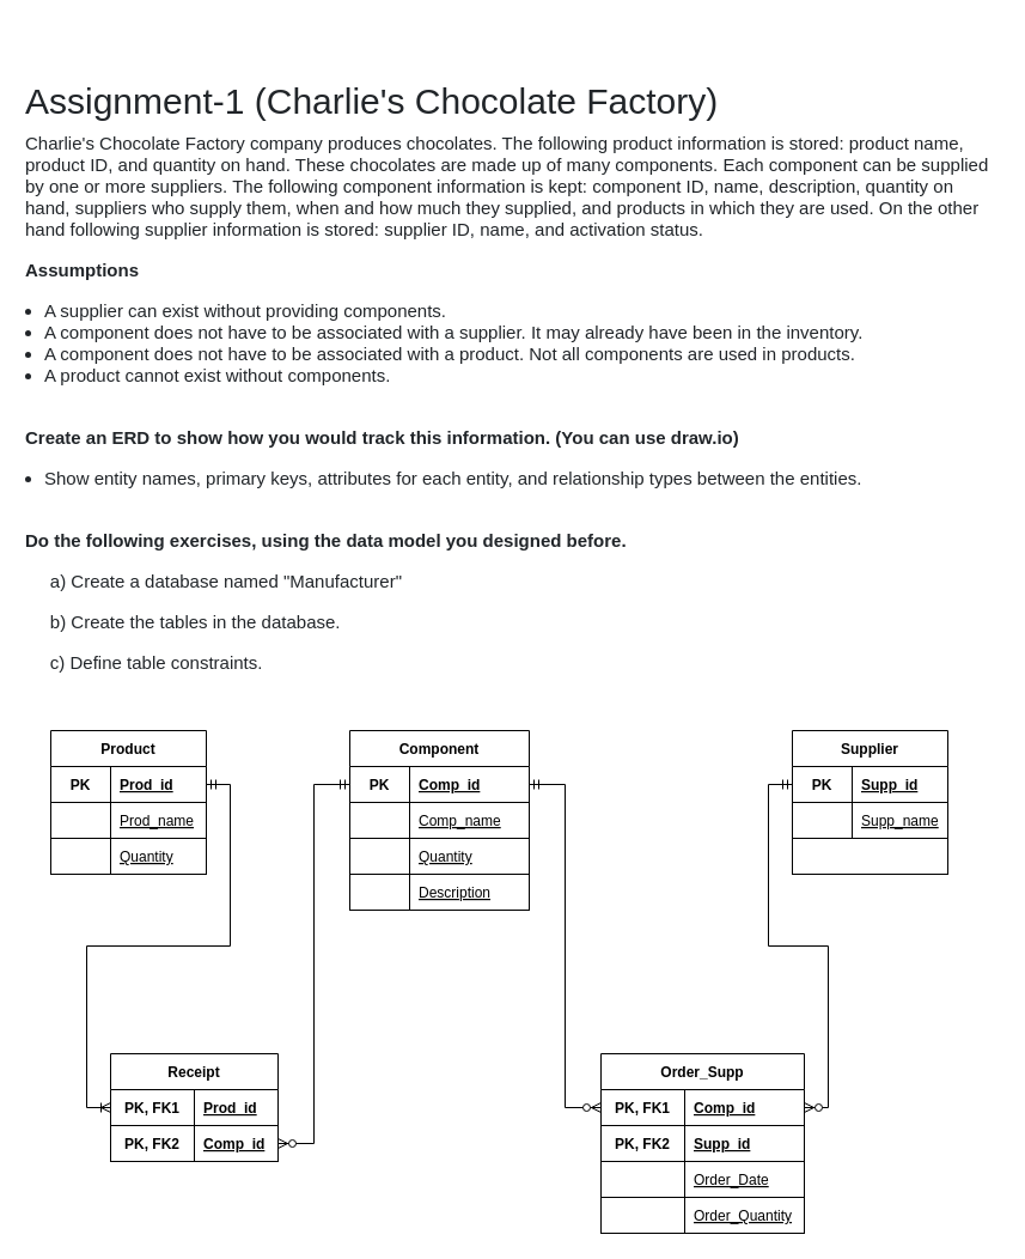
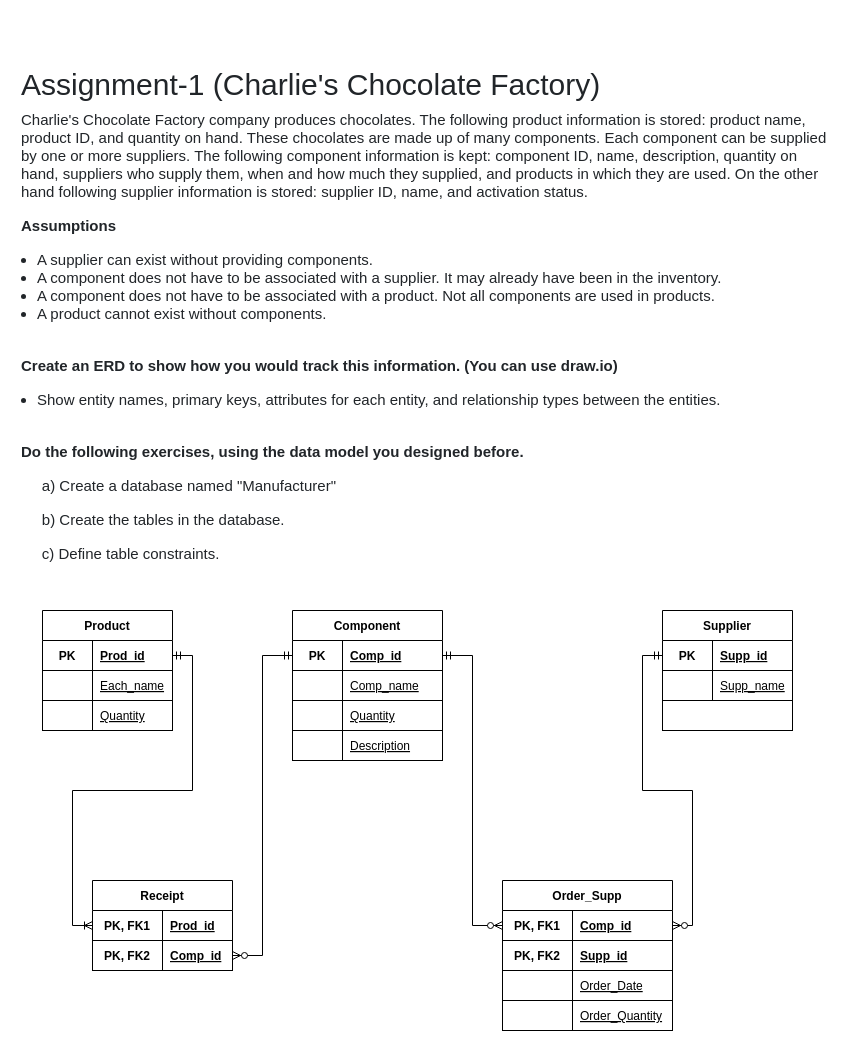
  <mxCell id="0" />
  <mxCell id="1" parent="0" />
  <mxCell id="2" value="Receipt" style="shape=table;startSize=30;container=1;collapsible=1;childLayout=tableLayout;fixedRows=1;rowLines=0;fontStyle=1;align=center;resizeLast=1;" parent="1" vertex="1"><mxGeometry x="92" y="880" width="140" height="90" as="geometry" /></mxCell>
  <mxCell id="3" value="" style="shape=partialRectangle;collapsible=0;dropTarget=0;pointerEvents=0;fillColor=none;top=0;left=0;bottom=1;right=0;points=[[0,0.5],[1,0.5]];portConstraint=eastwest;" parent="2" vertex="1"><mxGeometry y="30" width="140" height="30" as="geometry" /></mxCell>
  <mxCell id="4" value="PK, FK1" style="shape=partialRectangle;connectable=0;fillColor=none;top=0;left=0;bottom=0;right=0;fontStyle=1;overflow=hidden;" parent="3" vertex="1"><mxGeometry width="70" height="30" as="geometry" /></mxCell>
  <mxCell id="5" value="Prod_id" style="shape=partialRectangle;connectable=0;fillColor=none;top=0;left=0;bottom=0;right=0;align=left;spacingLeft=6;fontStyle=5;overflow=hidden;" parent="3" vertex="1"><mxGeometry x="70" width="70" height="30" as="geometry" /></mxCell>
  <mxCell id="6" value="" style="shape=partialRectangle;collapsible=0;dropTarget=0;pointerEvents=0;fillColor=none;top=0;left=0;bottom=1;right=0;points=[[0,0.5],[1,0.5]];portConstraint=eastwest;" parent="2" vertex="1"><mxGeometry y="60" width="140" height="30" as="geometry" /></mxCell>
  <mxCell id="7" value="PK, FK2" style="shape=partialRectangle;connectable=0;fillColor=none;top=0;left=0;bottom=0;right=0;fontStyle=1;overflow=hidden;" parent="6" vertex="1"><mxGeometry width="70" height="30" as="geometry" /></mxCell>
  <mxCell id="8" value="Comp_id" style="shape=partialRectangle;connectable=0;fillColor=none;top=0;left=0;bottom=0;right=0;align=left;spacingLeft=6;fontStyle=5;overflow=hidden;" parent="6" vertex="1"><mxGeometry x="70" width="70" height="30" as="geometry" /></mxCell>
  <mxCell id="9" value="Order_Supp" style="shape=table;startSize=30;container=1;collapsible=1;childLayout=tableLayout;fixedRows=1;rowLines=0;fontStyle=1;align=center;resizeLast=1;" parent="1" vertex="1"><mxGeometry x="502" y="880" width="170" height="150" as="geometry" /></mxCell>
  <mxCell id="10" value="" style="shape=partialRectangle;collapsible=0;dropTarget=0;pointerEvents=0;fillColor=none;top=0;left=0;bottom=1;right=0;points=[[0,0.5],[1,0.5]];portConstraint=eastwest;" parent="9" vertex="1"><mxGeometry y="30" width="170" height="30" as="geometry" /></mxCell>
  <mxCell id="11" value="PK, FK1" style="shape=partialRectangle;connectable=0;fillColor=none;top=0;left=0;bottom=0;right=0;fontStyle=1;overflow=hidden;" parent="10" vertex="1"><mxGeometry width="70" height="30" as="geometry" /></mxCell>
  <mxCell id="12" value="Comp_id" style="shape=partialRectangle;connectable=0;fillColor=none;top=0;left=0;bottom=0;right=0;align=left;spacingLeft=6;fontStyle=5;overflow=hidden;" parent="10" vertex="1"><mxGeometry x="70" width="100" height="30" as="geometry" /></mxCell>
  <mxCell id="13" value="" style="shape=partialRectangle;collapsible=0;dropTarget=0;pointerEvents=0;fillColor=none;top=0;left=0;bottom=1;right=0;points=[[0,0.5],[1,0.5]];portConstraint=eastwest;" parent="9" vertex="1"><mxGeometry y="60" width="170" height="30" as="geometry" /></mxCell>
  <mxCell id="14" value="PK, FK2" style="shape=partialRectangle;connectable=0;fillColor=none;top=0;left=0;bottom=0;right=0;fontStyle=1;overflow=hidden;" parent="13" vertex="1"><mxGeometry width="70" height="30" as="geometry" /></mxCell>
  <mxCell id="15" value="Supp_id" style="shape=partialRectangle;connectable=0;fillColor=none;top=0;left=0;bottom=0;right=0;align=left;spacingLeft=6;fontStyle=5;overflow=hidden;" parent="13" vertex="1"><mxGeometry x="70" width="100" height="30" as="geometry" /></mxCell>
  <mxCell id="16" value="" style="shape=partialRectangle;collapsible=0;dropTarget=0;pointerEvents=0;fillColor=none;top=0;left=0;bottom=1;right=0;points=[[0,0.5],[1,0.5]];portConstraint=eastwest;" parent="9" vertex="1"><mxGeometry y="90" width="170" height="30" as="geometry" /></mxCell>
  <mxCell id="17" value="" style="shape=partialRectangle;connectable=0;fillColor=none;top=0;left=0;bottom=0;right=0;fontStyle=1;overflow=hidden;" parent="16" vertex="1"><mxGeometry width="70" height="30" as="geometry" /></mxCell>
  <mxCell id="18" value="Order_Date" style="shape=partialRectangle;connectable=0;fillColor=none;top=0;left=0;bottom=0;right=0;align=left;spacingLeft=6;fontStyle=4;overflow=hidden;" parent="16" vertex="1"><mxGeometry x="70" width="100" height="30" as="geometry" /></mxCell>
  <mxCell id="19" value="" style="shape=partialRectangle;collapsible=0;dropTarget=0;pointerEvents=0;fillColor=none;top=0;left=0;bottom=1;right=0;points=[[0,0.5],[1,0.5]];portConstraint=eastwest;" parent="9" vertex="1"><mxGeometry y="120" width="170" height="30" as="geometry" /></mxCell>
  <mxCell id="20" value="" style="shape=partialRectangle;connectable=0;fillColor=none;top=0;left=0;bottom=0;right=0;fontStyle=1;overflow=hidden;" parent="19" vertex="1"><mxGeometry width="70" height="30" as="geometry" /></mxCell>
  <mxCell id="21" value="Order_Quantity" style="shape=partialRectangle;connectable=0;fillColor=none;top=0;left=0;bottom=0;right=0;align=left;spacingLeft=6;fontStyle=4;overflow=hidden;fontColor=default;" parent="19" vertex="1"><mxGeometry x="70" width="100" height="30" as="geometry" /></mxCell>
  <mxCell id="22" value="Component" style="shape=table;startSize=30;container=1;collapsible=1;childLayout=tableLayout;fixedRows=1;rowLines=0;fontStyle=1;align=center;resizeLast=1;" parent="1" vertex="1"><mxGeometry x="292" y="610" width="150" height="150" as="geometry" /></mxCell>
  <mxCell id="23" value="" style="shape=partialRectangle;collapsible=0;dropTarget=0;pointerEvents=0;fillColor=none;top=0;left=0;bottom=1;right=0;points=[[0,0.5],[1,0.5]];portConstraint=eastwest;" parent="22" vertex="1"><mxGeometry y="30" width="150" height="30" as="geometry" /></mxCell>
  <mxCell id="24" value="PK" style="shape=partialRectangle;connectable=0;fillColor=none;top=0;left=0;bottom=0;right=0;fontStyle=1;overflow=hidden;" parent="23" vertex="1"><mxGeometry width="50" height="30" as="geometry" /></mxCell>
  <mxCell id="25" value="Comp_id" style="shape=partialRectangle;connectable=0;fillColor=none;top=0;left=0;bottom=0;right=0;align=left;spacingLeft=6;fontStyle=5;overflow=hidden;" parent="23" vertex="1"><mxGeometry x="50" width="100" height="30" as="geometry" /></mxCell>
  <mxCell id="26" value="" style="shape=partialRectangle;collapsible=0;dropTarget=0;pointerEvents=0;fillColor=none;top=0;left=0;bottom=1;right=0;points=[[0,0.5],[1,0.5]];portConstraint=eastwest;" parent="22" vertex="1"><mxGeometry y="60" width="150" height="30" as="geometry" /></mxCell>
  <mxCell id="27" value="" style="shape=partialRectangle;connectable=0;fillColor=none;top=0;left=0;bottom=0;right=0;fontStyle=1;overflow=hidden;" parent="26" vertex="1"><mxGeometry width="50" height="30" as="geometry" /></mxCell>
  <mxCell id="28" value="Comp_name" style="shape=partialRectangle;connectable=0;fillColor=none;top=0;left=0;bottom=0;right=0;align=left;spacingLeft=6;fontStyle=4;overflow=hidden;" parent="26" vertex="1"><mxGeometry x="50" width="100" height="30" as="geometry" /></mxCell>
  <mxCell id="29" value="" style="shape=partialRectangle;collapsible=0;dropTarget=0;pointerEvents=0;fillColor=none;top=0;left=0;bottom=1;right=0;points=[[0,0.5],[1,0.5]];portConstraint=eastwest;" parent="22" vertex="1"><mxGeometry y="90" width="150" height="30" as="geometry" /></mxCell>
  <mxCell id="30" value="" style="shape=partialRectangle;connectable=0;fillColor=none;top=0;left=0;bottom=0;right=0;fontStyle=1;overflow=hidden;" parent="29" vertex="1"><mxGeometry width="50" height="30" as="geometry" /></mxCell>
  <mxCell id="31" value="Quantity" style="shape=partialRectangle;connectable=0;fillColor=none;top=0;left=0;bottom=0;right=0;align=left;spacingLeft=6;fontStyle=4;overflow=hidden;" parent="29" vertex="1"><mxGeometry x="50" width="100" height="30" as="geometry" /></mxCell>
  <mxCell id="32" value="" style="shape=partialRectangle;collapsible=0;dropTarget=0;pointerEvents=0;fillColor=none;top=0;left=0;bottom=1;right=0;points=[[0,0.5],[1,0.5]];portConstraint=eastwest;" parent="22" vertex="1"><mxGeometry y="120" width="150" height="30" as="geometry" /></mxCell>
  <mxCell id="33" value="" style="shape=partialRectangle;connectable=0;fillColor=none;top=0;left=0;bottom=0;right=0;fontStyle=1;overflow=hidden;" parent="32" vertex="1"><mxGeometry width="50" height="30" as="geometry" /></mxCell>
  <mxCell id="34" value="Description" style="shape=partialRectangle;connectable=0;fillColor=none;top=0;left=0;bottom=0;right=0;align=left;spacingLeft=6;fontStyle=4;overflow=hidden;" parent="32" vertex="1"><mxGeometry x="50" width="100" height="30" as="geometry" /></mxCell>
  <mxCell id="35" value="Product" style="shape=table;startSize=30;container=1;collapsible=1;childLayout=tableLayout;fixedRows=1;rowLines=0;fontStyle=1;align=center;resizeLast=1;" parent="1" vertex="1"><mxGeometry x="42" y="610" width="130" height="120" as="geometry" /></mxCell>
  <mxCell id="36" value="" style="shape=partialRectangle;collapsible=0;dropTarget=0;pointerEvents=0;fillColor=none;top=0;left=0;bottom=1;right=0;points=[[0,0.5],[1,0.5]];portConstraint=eastwest;" parent="35" vertex="1"><mxGeometry y="30" width="130" height="30" as="geometry" /></mxCell>
  <mxCell id="37" value="PK" style="shape=partialRectangle;connectable=0;fillColor=none;top=0;left=0;bottom=0;right=0;fontStyle=1;overflow=hidden;" parent="36" vertex="1"><mxGeometry width="50" height="30" as="geometry" /></mxCell>
  <mxCell id="38" value="Prod_id" style="shape=partialRectangle;connectable=0;fillColor=none;top=0;left=0;bottom=0;right=0;align=left;spacingLeft=6;fontStyle=5;overflow=hidden;" parent="36" vertex="1"><mxGeometry x="50" width="80" height="30" as="geometry" /></mxCell>
  <mxCell id="39" value="" style="shape=partialRectangle;collapsible=0;dropTarget=0;pointerEvents=0;fillColor=none;top=0;left=0;bottom=1;right=0;points=[[0,0.5],[1,0.5]];portConstraint=eastwest;" parent="35" vertex="1"><mxGeometry y="60" width="130" height="30" as="geometry" /></mxCell>
  <mxCell id="40" value="" style="shape=partialRectangle;connectable=0;fillColor=none;top=0;left=0;bottom=0;right=0;fontStyle=1;overflow=hidden;" parent="39" vertex="1"><mxGeometry width="50" height="30" as="geometry" /></mxCell>
- <mxCell id="41" value="Prod_name" style="shape=partialRectangle;connectable=0;fillColor=none;top=0;left=0;bottom=0;right=0;align=left;spacingLeft=6;fontStyle=4;overflow=hidden;" parent="39" vertex="1"><mxGeometry x="50" width="80" height="30" as="geometry" /></mxCell>
+ <mxCell id="41" value="Each_name" style="shape=partialRectangle;connectable=0;fillColor=none;top=0;left=0;bottom=0;right=0;align=left;spacingLeft=6;fontStyle=4;overflow=hidden;" parent="39" vertex="1"><mxGeometry x="50" width="80" height="30" as="geometry" /></mxCell>
  <mxCell id="42" value="" style="shape=partialRectangle;collapsible=0;dropTarget=0;pointerEvents=0;fillColor=none;top=0;left=0;bottom=1;right=0;points=[[0,0.5],[1,0.5]];portConstraint=eastwest;" parent="35" vertex="1"><mxGeometry y="90" width="130" height="30" as="geometry" /></mxCell>
  <mxCell id="43" value="" style="shape=partialRectangle;connectable=0;fillColor=none;top=0;left=0;bottom=0;right=0;fontStyle=1;overflow=hidden;" parent="42" vertex="1"><mxGeometry width="50" height="30" as="geometry" /></mxCell>
  <mxCell id="44" value="Quantity" style="shape=partialRectangle;connectable=0;fillColor=none;top=0;left=0;bottom=0;right=0;align=left;spacingLeft=6;fontStyle=4;overflow=hidden;" parent="42" vertex="1"><mxGeometry x="50" width="80" height="30" as="geometry" /></mxCell>
  <mxCell id="45" value="Supplier" style="shape=table;startSize=30;container=1;collapsible=1;childLayout=tableLayout;fixedRows=1;rowLines=0;fontStyle=1;align=center;resizeLast=1;" parent="1" vertex="1"><mxGeometry x="662" y="610" width="130.0" height="120" as="geometry" /></mxCell>
  <mxCell id="46" value="" style="shape=partialRectangle;collapsible=0;dropTarget=0;pointerEvents=0;fillColor=none;top=0;left=0;bottom=1;right=0;points=[[0,0.5],[1,0.5]];portConstraint=eastwest;" parent="45" vertex="1"><mxGeometry y="30" width="130.0" height="30" as="geometry" /></mxCell>
  <mxCell id="47" value="PK" style="shape=partialRectangle;connectable=0;fillColor=none;top=0;left=0;bottom=0;right=0;fontStyle=1;overflow=hidden;" parent="46" vertex="1"><mxGeometry width="50" height="30" as="geometry" /></mxCell>
  <mxCell id="48" value="Supp_id" style="shape=partialRectangle;connectable=0;fillColor=none;top=0;left=0;bottom=0;right=0;align=left;spacingLeft=6;fontStyle=5;overflow=hidden;" parent="46" vertex="1"><mxGeometry x="50" width="80.0" height="30" as="geometry" /></mxCell>
  <mxCell id="49" value="" style="shape=partialRectangle;collapsible=0;dropTarget=0;pointerEvents=0;fillColor=none;top=0;left=0;bottom=1;right=0;points=[[0,0.5],[1,0.5]];portConstraint=eastwest;" parent="45" vertex="1"><mxGeometry y="60" width="130.0" height="30" as="geometry" /></mxCell>
  <mxCell id="50" value="" style="shape=partialRectangle;connectable=0;fillColor=none;top=0;left=0;bottom=0;right=0;fontStyle=1;overflow=hidden;" parent="49" vertex="1"><mxGeometry width="50" height="30" as="geometry" /></mxCell>
  <mxCell id="51" value="Supp_name" style="shape=partialRectangle;connectable=0;fillColor=none;top=0;left=0;bottom=0;right=0;align=left;spacingLeft=6;fontStyle=4;overflow=hidden;" parent="49" vertex="1"><mxGeometry x="50" width="80.0" height="30" as="geometry" /></mxCell>
  <mxCell id="52" value="" style="shape=partialRectangle;collapsible=0;dropTarget=0;pointerEvents=0;fillColor=none;top=0;left=0;bottom=1;right=0;points=[[0,0.5],[1,0.5]];portConstraint=eastwest;" parent="45" vertex="1"><mxGeometry y="90" width="130.0" height="30" as="geometry" /></mxCell>
  <mxCell id="53" value="" style="shape=partialRectangle;connectable=0;fillColor=none;top=0;left=0;bottom=0;right=0;fontStyle=1;overflow=hidden;" parent="52" vertex="1"><mxGeometry width="50" height="30" as="geometry" /></mxCell>
  <mxCell id="54" style="edgeStyle=orthogonalEdgeStyle;rounded=0;orthogonalLoop=1;jettySize=auto;html=1;exitX=1;exitY=0.5;exitDx=0;exitDy=0;entryX=0;entryY=0.5;entryDx=0;entryDy=0;fontColor=default;endArrow=ERoneToMany;endFill=0;startArrow=ERmandOne;startFill=0;" parent="1" source="36" target="3" edge="1"><mxGeometry relative="1" as="geometry" /></mxCell>
  <mxCell id="55" style="edgeStyle=orthogonalEdgeStyle;rounded=0;orthogonalLoop=1;jettySize=auto;html=1;exitX=0;exitY=0.5;exitDx=0;exitDy=0;entryX=1;entryY=0.5;entryDx=0;entryDy=0;fontColor=default;endArrow=ERzeroToMany;endFill=1;startArrow=ERmandOne;startFill=0;" parent="1" source="23" target="6" edge="1"><mxGeometry relative="1" as="geometry" /></mxCell>
  <mxCell id="56" style="edgeStyle=orthogonalEdgeStyle;rounded=0;orthogonalLoop=1;jettySize=auto;html=1;exitX=1;exitY=0.5;exitDx=0;exitDy=0;entryX=0;entryY=0.5;entryDx=0;entryDy=0;fontColor=default;startArrow=ERmandOne;startFill=0;endArrow=ERzeroToMany;endFill=1;" parent="1" source="23" target="10" edge="1"><mxGeometry relative="1" as="geometry" /></mxCell>
  <mxCell id="57" style="edgeStyle=orthogonalEdgeStyle;rounded=0;orthogonalLoop=1;jettySize=auto;html=1;exitX=0;exitY=0.5;exitDx=0;exitDy=0;entryX=1;entryY=0.5;entryDx=0;entryDy=0;fontColor=default;startArrow=ERmandOne;startFill=0;endArrow=ERzeroToMany;endFill=1;" parent="1" source="46" target="10" edge="1"><mxGeometry relative="1" as="geometry" /></mxCell>
  <mxCell id="58" value="&lt;span id=&quot;docs-internal-guid-d0c293af-7fff-921c-57cd-8a1d0487e94f&quot; style=&quot;box-sizing: border-box ; color: rgb(33 , 37 , 41) ; font-family: , &amp;#34;blinkmacsystemfont&amp;#34; , &amp;#34;segoe ui&amp;#34; , &amp;#34;roboto&amp;#34; , &amp;#34;helvetica neue&amp;#34; , &amp;#34;arial&amp;#34; , &amp;#34;noto sans&amp;#34; , &amp;#34;liberation sans&amp;#34; , sans-serif , &amp;#34;apple color emoji&amp;#34; , &amp;#34;segoe ui emoji&amp;#34; , &amp;#34;segoe ui symbol&amp;#34; , &amp;#34;noto color emoji&amp;#34; ; font-size: 15px ; text-align: left ; background-color: rgb(255 , 255 , 255)&quot;&gt;&lt;p dir=&quot;ltr&quot; style=&quot;box-sizing: border-box ; margin-top: 0px ; margin-bottom: 1rem&quot;&gt;&lt;br&gt;&lt;/p&gt;&lt;h2 id=&quot;yui_3_17_2_1_1632767896140_44&quot; style=&quot;box-sizing: border-box ; margin-top: 0px ; margin-bottom: 0.5rem ; font-weight: 300 ; line-height: 1.2 ; font-size: 1.875rem ; font-family: , &amp;#34;blinkmacsystemfont&amp;#34; , &amp;#34;segoe ui&amp;#34; , &amp;#34;roboto&amp;#34; , &amp;#34;helvetica neue&amp;#34; , &amp;#34;arial&amp;#34; , &amp;#34;noto sans&amp;#34; , &amp;#34;liberation sans&amp;#34; , sans-serif , &amp;#34;apple color emoji&amp;#34; , &amp;#34;segoe ui emoji&amp;#34; , &amp;#34;segoe ui symbol&amp;#34; , &amp;#34;noto color emoji&amp;#34;&quot;&gt;Assignment-1 (Charlie's Chocolate Factory)&lt;/h2&gt;&lt;p dir=&quot;ltr&quot; style=&quot;box-sizing: border-box ; margin-top: 0px ; margin-bottom: 1rem&quot;&gt;Charlie's Chocolate Factory company produces chocolates. The following product information is stored: product name, product ID, and quantity on hand. These chocolates are made up of many components. Each component can be supplied by one or more suppliers. The following component information is kept: component ID, name, description, quantity on hand, suppliers who supply them, when and how much they supplied, and products in which they are used. On the other hand following supplier information is stored: supplier ID, name, and activation status.&lt;/p&gt;&lt;p dir=&quot;ltr&quot; style=&quot;box-sizing: border-box ; margin-top: 0px ; margin-bottom: 1rem ; font-weight: bold&quot;&gt;Assumptions&lt;/p&gt;&lt;p dir=&quot;ltr&quot; style=&quot;box-sizing: border-box ; margin-top: 0px ; margin-bottom: 1rem&quot;&gt;&lt;/p&gt;&lt;ul style=&quot;box-sizing: border-box ; margin-top: 0px ; margin-bottom: 1rem ; padding-left: 1rem&quot;&gt;&lt;li style=&quot;box-sizing: border-box&quot;&gt;A supplier can exist without providing components.&lt;/li&gt;&lt;li style=&quot;box-sizing: border-box&quot;&gt;A component does not have to be associated with a supplier. It may already have been in the inventory.&lt;/li&gt;&lt;li style=&quot;box-sizing: border-box&quot;&gt;A component does not have to be associated with a product. Not all components are used in products.&lt;/li&gt;&lt;li style=&quot;box-sizing: border-box&quot;&gt;A product cannot exist without components.&lt;/li&gt;&lt;/ul&gt;&lt;p style=&quot;box-sizing: border-box ; margin-top: 0px ; margin-bottom: 1rem&quot;&gt;&lt;/p&gt;&lt;/span&gt;&lt;br style=&quot;box-sizing: border-box ; color: rgb(33 , 37 , 41) ; font-family: , &amp;#34;blinkmacsystemfont&amp;#34; , &amp;#34;segoe ui&amp;#34; , &amp;#34;roboto&amp;#34; , &amp;#34;helvetica neue&amp;#34; , &amp;#34;arial&amp;#34; , &amp;#34;noto sans&amp;#34; , &amp;#34;liberation sans&amp;#34; , sans-serif , &amp;#34;apple color emoji&amp;#34; , &amp;#34;segoe ui emoji&amp;#34; , &amp;#34;segoe ui symbol&amp;#34; , &amp;#34;noto color emoji&amp;#34; ; font-size: 15px ; text-align: left ; background-color: rgb(255 , 255 , 255)&quot;&gt;&lt;span id=&quot;docs-internal-guid-d0c293af-7fff-921c-57cd-8a1d0487e94f&quot; style=&quot;box-sizing: border-box ; color: rgb(33 , 37 , 41) ; font-family: , &amp;#34;blinkmacsystemfont&amp;#34; , &amp;#34;segoe ui&amp;#34; , &amp;#34;roboto&amp;#34; , &amp;#34;helvetica neue&amp;#34; , &amp;#34;arial&amp;#34; , &amp;#34;noto sans&amp;#34; , &amp;#34;liberation sans&amp;#34; , sans-serif , &amp;#34;apple color emoji&amp;#34; , &amp;#34;segoe ui emoji&amp;#34; , &amp;#34;segoe ui symbol&amp;#34; , &amp;#34;noto color emoji&amp;#34; ; font-size: 15px ; text-align: left ; background-color: rgb(255 , 255 , 255)&quot;&gt;&lt;p dir=&quot;ltr&quot; style=&quot;box-sizing: border-box ; margin-top: 0px ; margin-bottom: 1rem ; font-weight: bold&quot;&gt;Create an ERD to show how you would track this information. (You can use draw.io)&lt;/p&gt;&lt;p dir=&quot;ltr&quot; style=&quot;box-sizing: border-box ; margin-top: 0px ; margin-bottom: 1rem&quot;&gt;&lt;/p&gt;&lt;ul style=&quot;box-sizing: border-box ; margin-top: 0px ; margin-bottom: 1rem ; padding-left: 1rem&quot;&gt;&lt;li style=&quot;box-sizing: border-box&quot;&gt;Show entity names, primary keys, attributes for each entity, and relationship types between the entities.&amp;nbsp;&lt;/li&gt;&lt;/ul&gt;&lt;p style=&quot;box-sizing: border-box ; margin-top: 0px ; margin-bottom: 1rem&quot;&gt;&lt;/p&gt;&lt;/span&gt;&lt;br style=&quot;box-sizing: border-box ; color: rgb(33 , 37 , 41) ; font-family: , &amp;#34;blinkmacsystemfont&amp;#34; , &amp;#34;segoe ui&amp;#34; , &amp;#34;roboto&amp;#34; , &amp;#34;helvetica neue&amp;#34; , &amp;#34;arial&amp;#34; , &amp;#34;noto sans&amp;#34; , &amp;#34;liberation sans&amp;#34; , sans-serif , &amp;#34;apple color emoji&amp;#34; , &amp;#34;segoe ui emoji&amp;#34; , &amp;#34;segoe ui symbol&amp;#34; , &amp;#34;noto color emoji&amp;#34; ; font-size: 15px ; text-align: left ; background-color: rgb(255 , 255 , 255)&quot;&gt;&lt;p style=&quot;box-sizing: border-box ; margin-top: 0px ; margin-bottom: 1rem ; color: rgb(33 , 37 , 41) ; font-family: , &amp;#34;blinkmacsystemfont&amp;#34; , &amp;#34;segoe ui&amp;#34; , &amp;#34;roboto&amp;#34; , &amp;#34;helvetica neue&amp;#34; , &amp;#34;arial&amp;#34; , &amp;#34;noto sans&amp;#34; , &amp;#34;liberation sans&amp;#34; , sans-serif , &amp;#34;apple color emoji&amp;#34; , &amp;#34;segoe ui emoji&amp;#34; , &amp;#34;segoe ui symbol&amp;#34; , &amp;#34;noto color emoji&amp;#34; ; font-size: 15px ; text-align: left ; background-color: rgb(255 , 255 , 255)&quot;&gt;&lt;span style=&quot;box-sizing: border-box ; font-weight: bolder&quot;&gt;Do the following exercises, using the data model you designed before.&lt;/span&gt;&lt;/p&gt;&lt;p style=&quot;box-sizing: border-box ; margin-top: 0px ; margin-bottom: 1rem ; color: rgb(33 , 37 , 41) ; font-family: , &amp;#34;blinkmacsystemfont&amp;#34; , &amp;#34;segoe ui&amp;#34; , &amp;#34;roboto&amp;#34; , &amp;#34;helvetica neue&amp;#34; , &amp;#34;arial&amp;#34; , &amp;#34;noto sans&amp;#34; , &amp;#34;liberation sans&amp;#34; , sans-serif , &amp;#34;apple color emoji&amp;#34; , &amp;#34;segoe ui emoji&amp;#34; , &amp;#34;segoe ui symbol&amp;#34; , &amp;#34;noto color emoji&amp;#34; ; font-size: 15px ; text-align: left ; background-color: rgb(255 , 255 , 255)&quot;&gt;&amp;nbsp; &amp;nbsp; &amp;nbsp;a) Create a database named &quot;Manufacturer&quot;&lt;/p&gt;&lt;p style=&quot;box-sizing: border-box ; margin-top: 0px ; margin-bottom: 1rem ; color: rgb(33 , 37 , 41) ; font-family: , &amp;#34;blinkmacsystemfont&amp;#34; , &amp;#34;segoe ui&amp;#34; , &amp;#34;roboto&amp;#34; , &amp;#34;helvetica neue&amp;#34; , &amp;#34;arial&amp;#34; , &amp;#34;noto sans&amp;#34; , &amp;#34;liberation sans&amp;#34; , sans-serif , &amp;#34;apple color emoji&amp;#34; , &amp;#34;segoe ui emoji&amp;#34; , &amp;#34;segoe ui symbol&amp;#34; , &amp;#34;noto color emoji&amp;#34; ; font-size: 15px ; text-align: left ; background-color: rgb(255 , 255 , 255)&quot;&gt;&amp;nbsp; &amp;nbsp; &amp;nbsp;b) Create the tables in the database.&lt;/p&gt;&lt;p style=&quot;box-sizing: border-box ; margin-top: 0px ; margin-bottom: 1rem ; color: rgb(33 , 37 , 41) ; font-family: , &amp;#34;blinkmacsystemfont&amp;#34; , &amp;#34;segoe ui&amp;#34; , &amp;#34;roboto&amp;#34; , &amp;#34;helvetica neue&amp;#34; , &amp;#34;arial&amp;#34; , &amp;#34;noto sans&amp;#34; , &amp;#34;liberation sans&amp;#34; , sans-serif , &amp;#34;apple color emoji&amp;#34; , &amp;#34;segoe ui emoji&amp;#34; , &amp;#34;segoe ui symbol&amp;#34; , &amp;#34;noto color emoji&amp;#34; ; font-size: 15px ; text-align: left ; background-color: rgb(255 , 255 , 255)&quot;&gt;&amp;nbsp; &amp;nbsp; &amp;nbsp;c) Define table constraints.&lt;/p&gt;" style="text;html=1;strokeColor=none;fillColor=none;align=center;verticalAlign=middle;whiteSpace=wrap;rounded=0;" vertex="1" parent="1"><mxGeometry x="20" y="20" width="815" height="570" as="geometry" /></mxCell>
